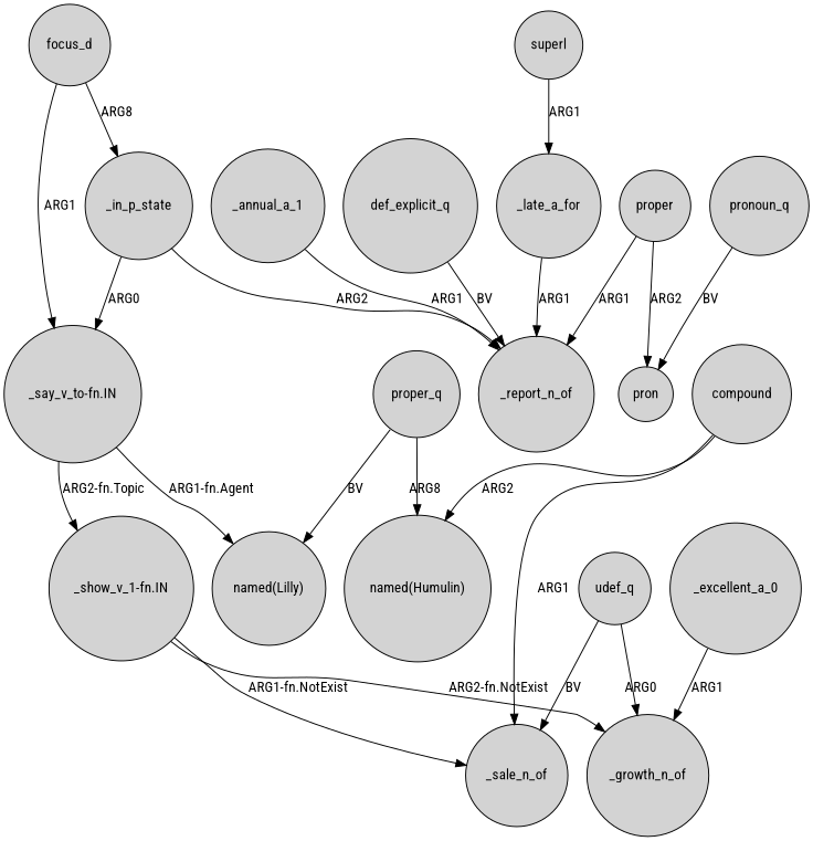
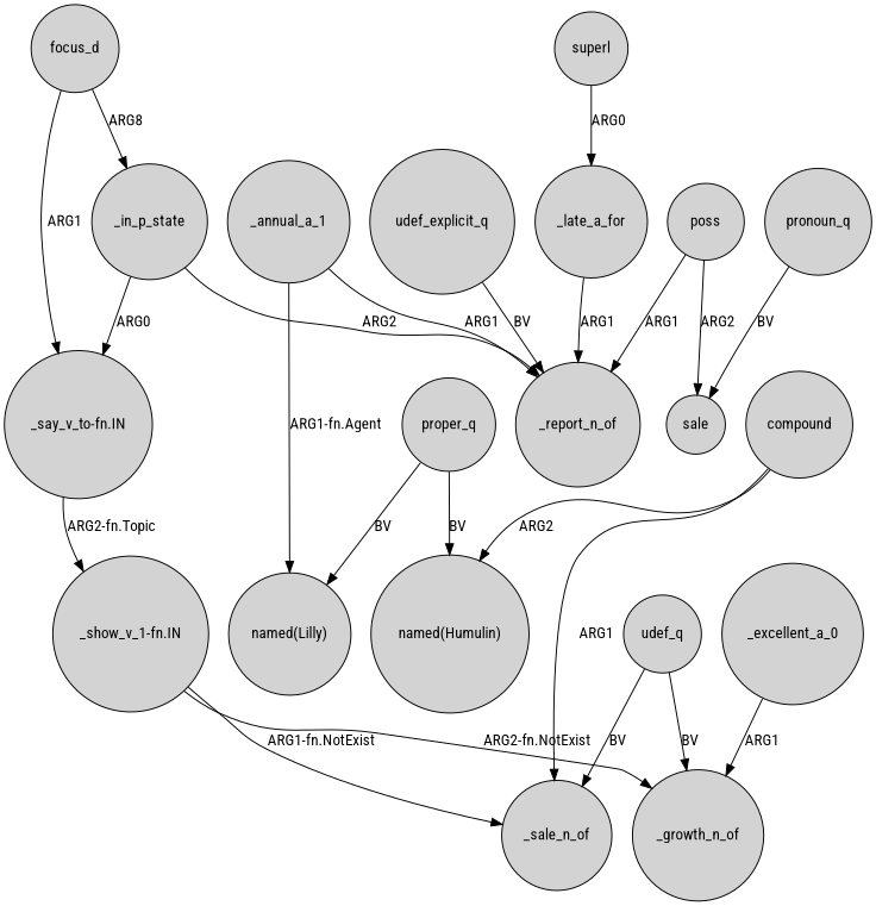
  digraph {
    fontname="Roboto Condensed"
    node [fontname="Roboto Condensed" shape=circle style=filled]
    edge [fontname="Roboto Condensed"]
    "_say_v_to-fn.IN"
    "named(Lilly)"
    "_show_v_1-fn.IN"
    _sale_n_of
    _growth_n_of
    _late_a_for
    _report_n_of
-   poss [label=proper]
-   pron
+   poss
+   pron [label=sale]
    focus_d
    _in_p_state
    superl
    n13 [label=_excellent_a_0]
    _annual_a_1
    pronoun_q
    proper_q
    "named(Humulin)"
    compound
-   def_explicit_q
+   def_explicit_q [label=udef_explicit_q]
    udef_q
-   "_say_v_to-fn.IN" -> "named(Lilly)" [label="ARG1-fn.Agent"]
+   _annual_a_1 -> "named(Lilly)" [label="ARG1-fn.Agent"]
    "_say_v_to-fn.IN" -> "_show_v_1-fn.IN" [label="ARG2-fn.Topic"]
    "_show_v_1-fn.IN" -> _sale_n_of [label="ARG1-fn.NotExist"]
    "_show_v_1-fn.IN" -> _growth_n_of [label="ARG2-fn.NotExist"]
    _late_a_for -> _report_n_of [label=ARG1]
    poss -> _report_n_of [label=ARG1]
    poss -> pron [label=ARG2]
    focus_d -> "_say_v_to-fn.IN" [label=ARG1]
    focus_d -> _in_p_state [label=ARG8]
    _in_p_state -> "_say_v_to-fn.IN" [label=ARG0]
    _in_p_state -> _report_n_of [label=ARG2]
-   superl -> _late_a_for [label=ARG1]
+   superl -> _late_a_for [label=ARG0]
    n13 -> _growth_n_of [label=ARG1]
    _annual_a_1 -> _report_n_of [label=ARG1]
    pronoun_q -> pron [label=BV]
    proper_q -> "named(Lilly)" [label=BV]
-   proper_q -> "named(Humulin)" [label=ARG8]
+   proper_q -> "named(Humulin)" [label=BV]
    compound -> _sale_n_of [label=ARG1]
    compound -> "named(Humulin)" [label=ARG2]
    def_explicit_q -> _report_n_of [label=BV]
    udef_q -> _sale_n_of [label=BV]
-   udef_q -> _growth_n_of [label=ARG0]
+   udef_q -> _growth_n_of [label=BV]
  }
